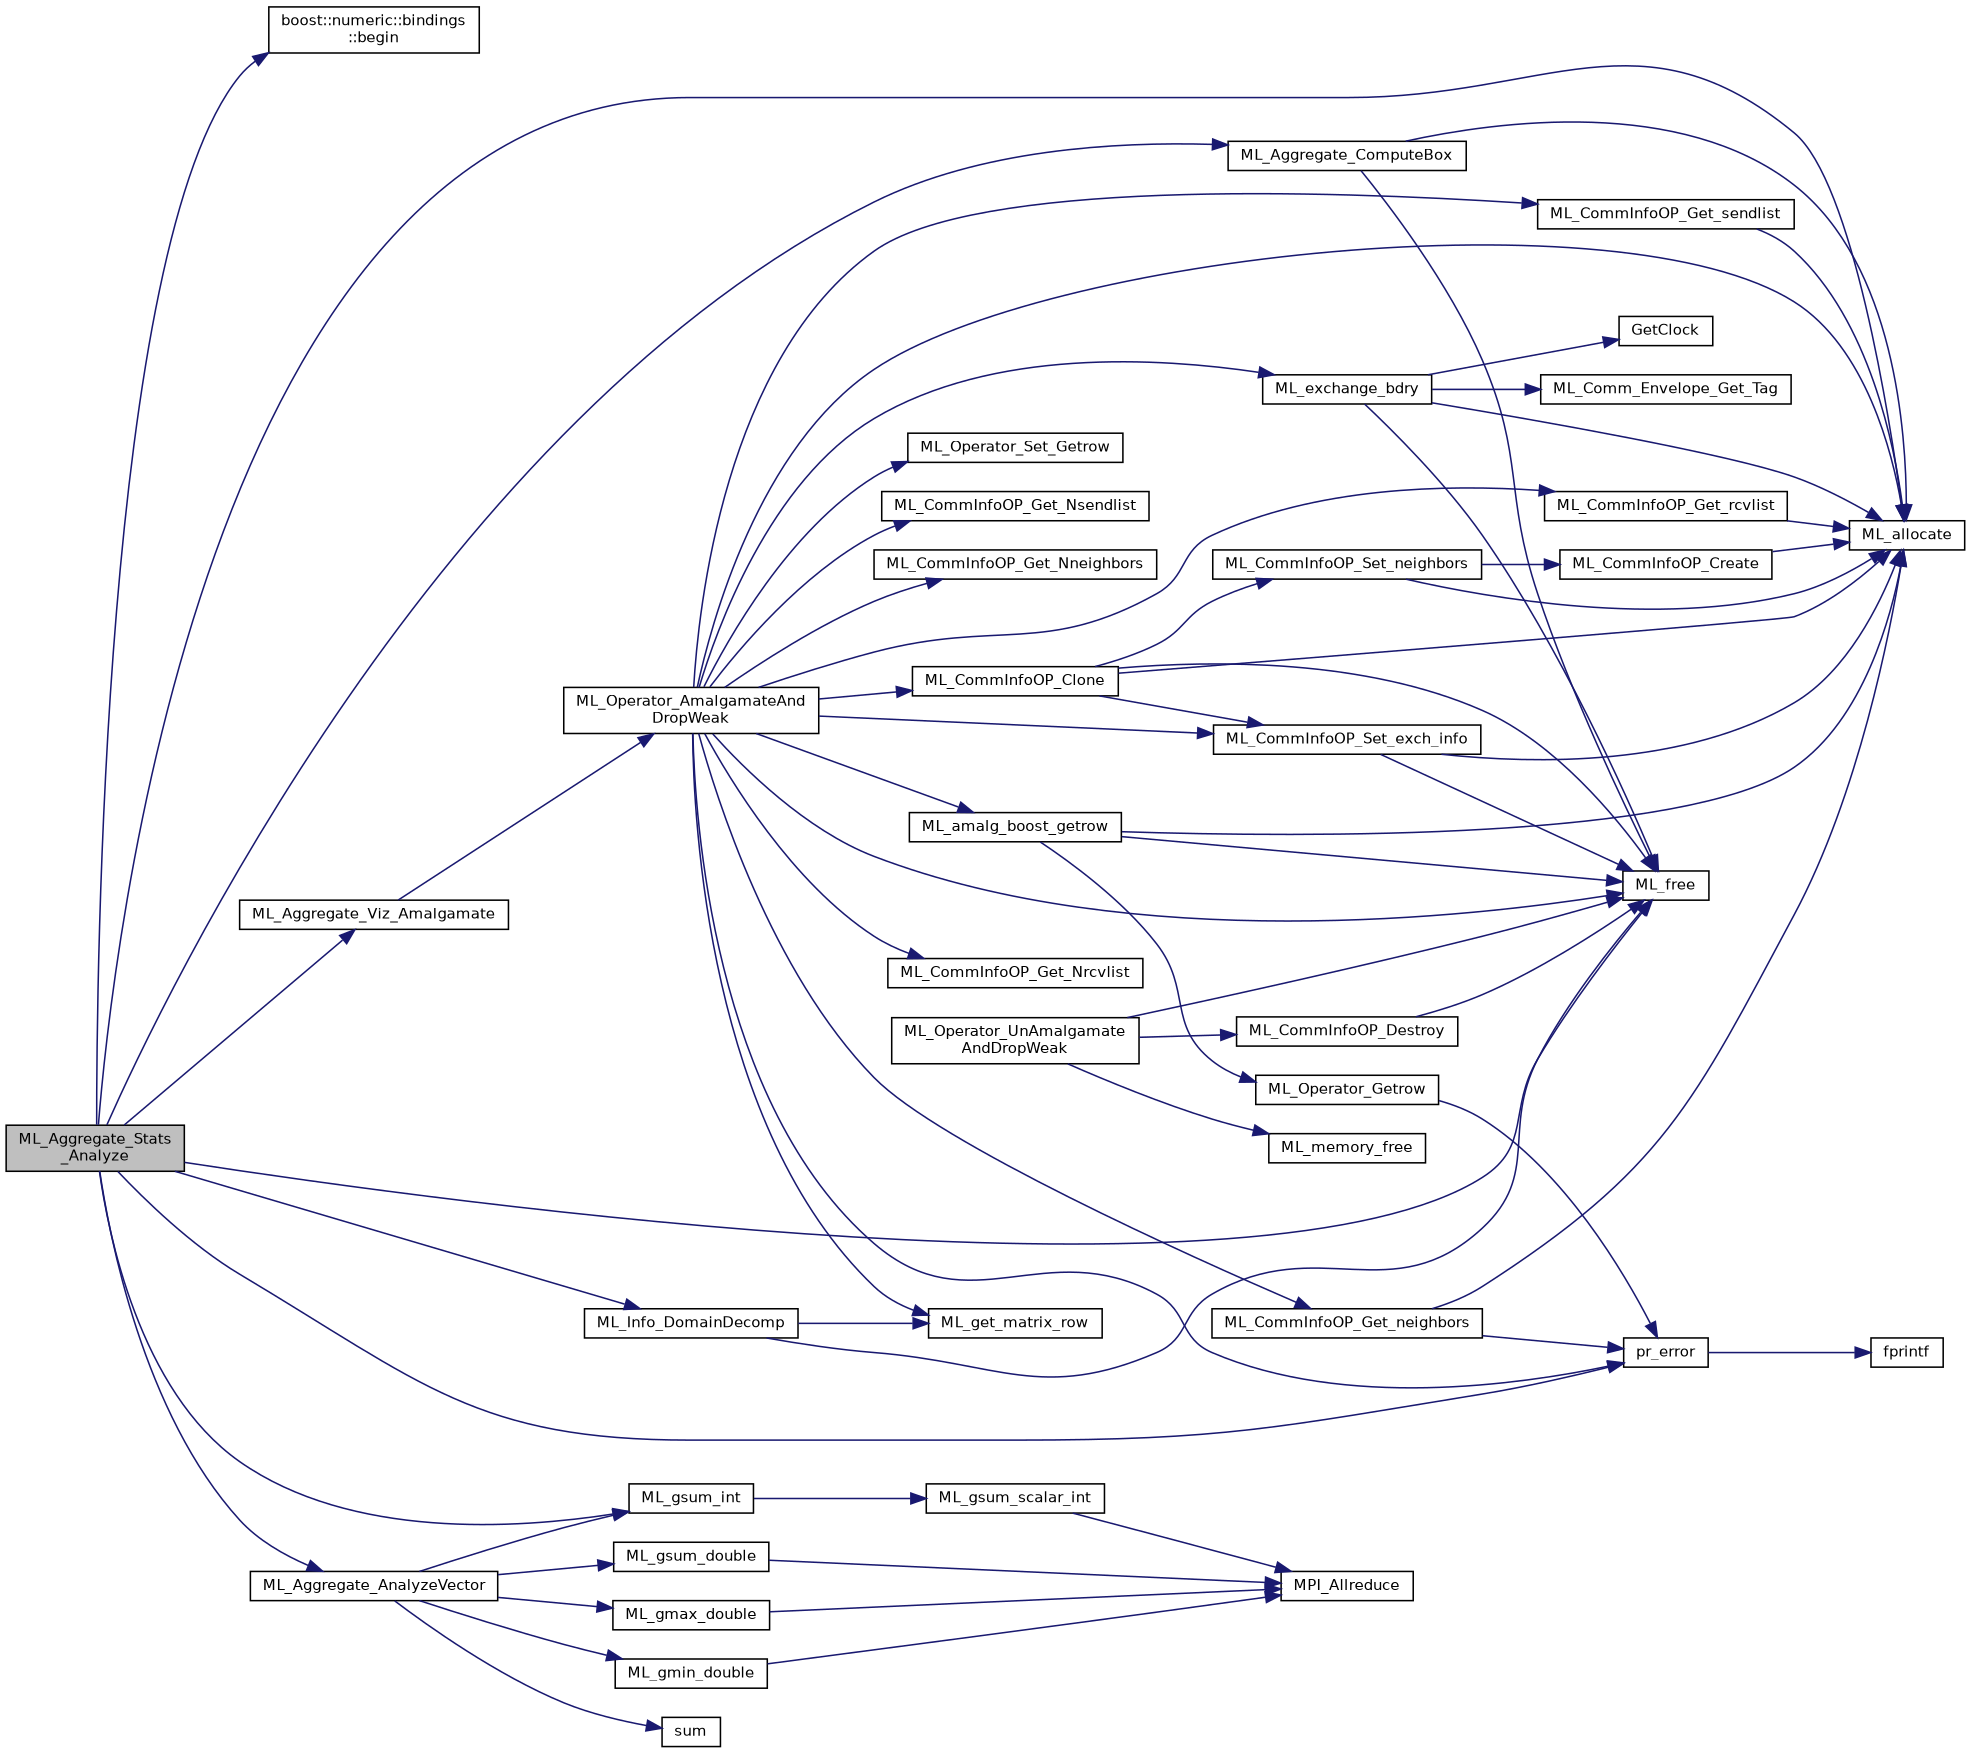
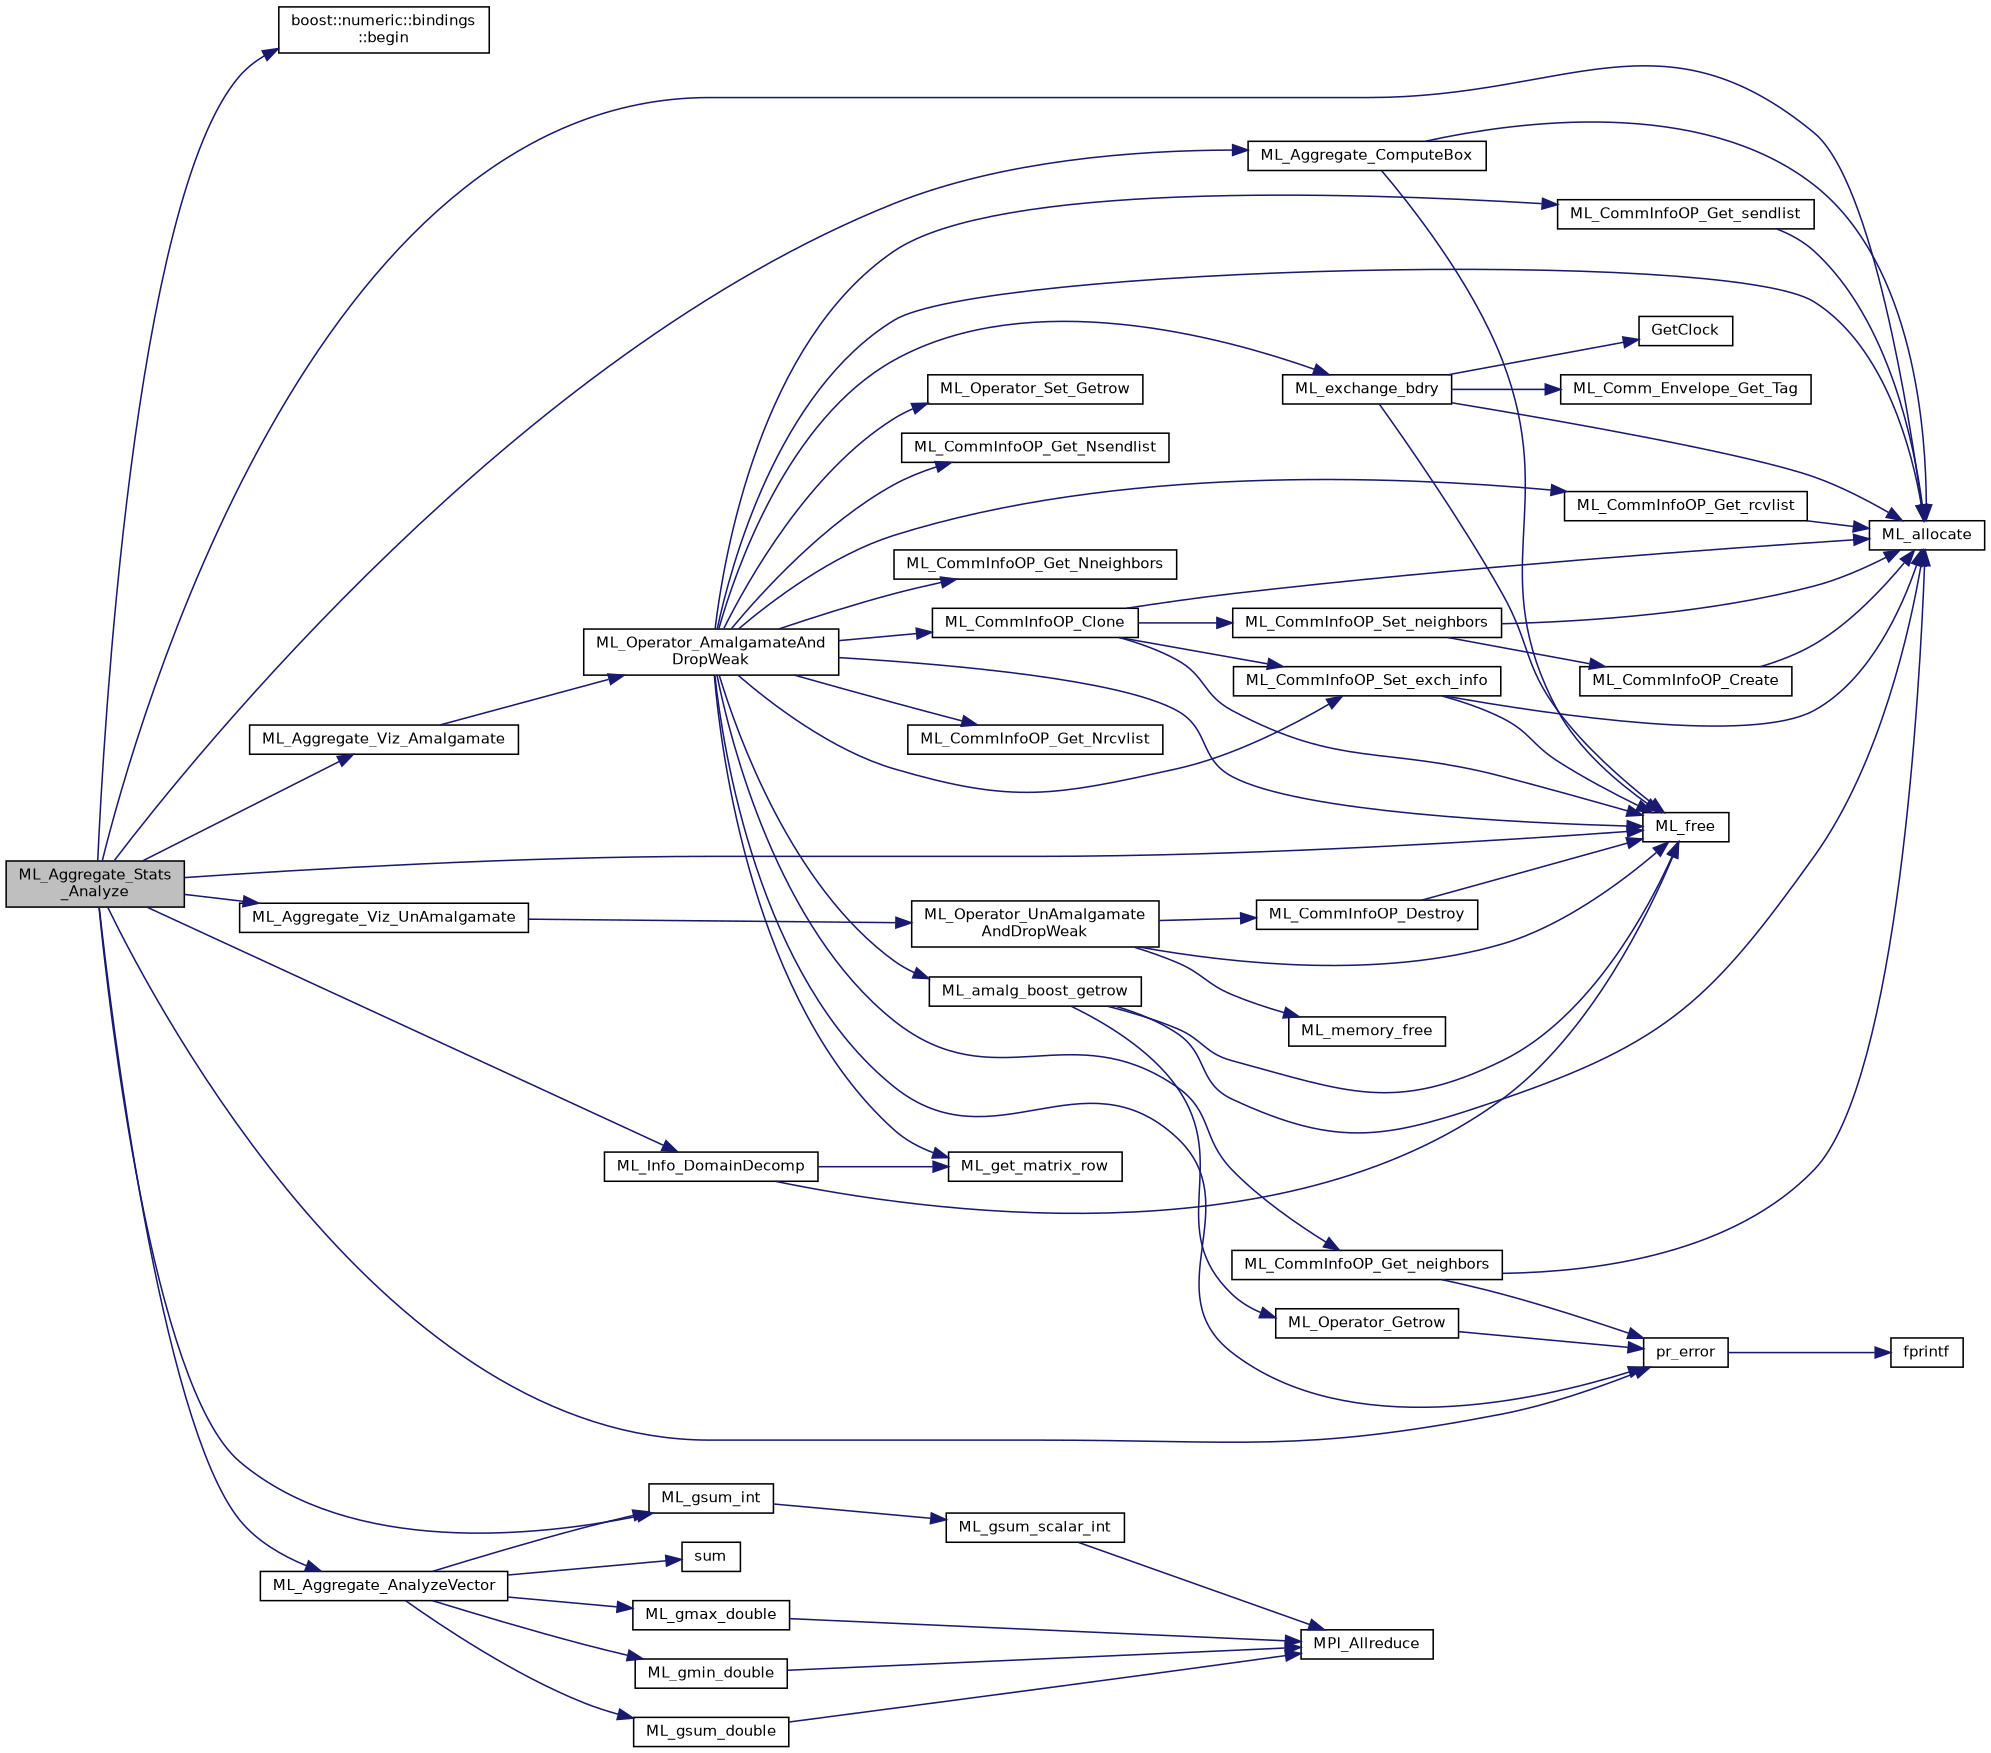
  digraph {
    rankdir=LR
    node [color=black fillcolor=white fontname=Helvetica fontsize=10 shape=record style=filled]
    edge [color=midnightblue fontname=Helvetica fontsize=10 labelfontname=Helvetica labelfontsize=10 style=solid]
    n1 [fillcolor=grey75 fontcolor=black height=0.2 label="ML_Aggregate_Stats\l_Analyze" width=0.4]
    n2 [height=0.2 label="boost::numeric::bindings\l::begin" width=0.4]
    n3 [height=0.2 label=ML_Aggregate_Viz_Amalgamate width=0.4]
    n4 [height=0.2 label=ML_allocate width=0.4]
    n5 [height=0.2 label=pr_error width=0.4]
    n6 [height=0.2 label=ML_free width=0.4]
    n7 [height=0.2 label=ML_Info_DomainDecomp width=0.4]
    n8 [height=0.2 label=ML_Aggregate_AnalyzeVector width=0.4]
    n9 [height=0.2 label=ML_gsum_int width=0.4]
    n10 [height=0.2 label=ML_Aggregate_ComputeBox width=0.4]
+   n11 [height=0.2 label=ML_Aggregate_Viz_UnAmalgamate width=0.4]
    n12 [height=0.2 label="ML_Operator_AmalgamateAnd\lDropWeak" width=0.4]
    n13 [height=0.2 label=fprintf width=0.4]
    n14 [height=0.2 label=ML_get_matrix_row width=0.4]
    n15 [height=0.2 label=sum width=0.4]
    n16 [height=0.2 label=ML_gmin_double width=0.4]
    n17 [height=0.2 label=ML_gsum_double width=0.4]
    n18 [height=0.2 label=ML_gmax_double width=0.4]
    n19 [height=0.2 label=ML_gsum_scalar_int width=0.4]
    n20 [height=0.2 label="ML_Operator_UnAmalgamate\lAndDropWeak" width=0.4]
    n21 [height=0.2 label=ML_exchange_bdry width=0.4]
    n22 [height=0.2 label=ML_CommInfoOP_Get_Nneighbors width=0.4]
    n23 [height=0.2 label=ML_CommInfoOP_Get_neighbors width=0.4]
    n24 [height=0.2 label=ML_CommInfoOP_Get_Nrcvlist width=0.4]
    n25 [height=0.2 label=ML_CommInfoOP_Get_rcvlist width=0.4]
    n26 [height=0.2 label=ML_Operator_Set_Getrow width=0.4]
    n27 [height=0.2 label=ML_amalg_boost_getrow width=0.4]
    n28 [height=0.2 label=ML_CommInfoOP_Clone width=0.4]
    n29 [height=0.2 label=ML_CommInfoOP_Set_exch_info width=0.4]
    n30 [height=0.2 label=ML_CommInfoOP_Get_Nsendlist width=0.4]
    n31 [height=0.2 label=ML_CommInfoOP_Get_sendlist width=0.4]
    n32 [height=0.2 label=GetClock width=0.4]
    n33 [height=0.2 label=ML_Comm_Envelope_Get_Tag width=0.4]
    n34 [height=0.2 label=ML_Operator_Getrow width=0.4]
    n35 [height=0.2 label=ML_CommInfoOP_Set_neighbors width=0.4]
    n36 [height=0.2 label=ML_CommInfoOP_Create width=0.4]
    n37 [height=0.2 label=MPI_Allreduce width=0.4]
    n38 [height=0.2 label=ML_CommInfoOP_Destroy width=0.4]
    n39 [height=0.2 label=ML_memory_free width=0.4]
    n1 -> n2
    n1 -> n3
    n1 -> n4
    n1 -> n5
    n1 -> n6
    n1 -> n7
    n1 -> n8
    n1 -> n9
    n1 -> n10
+   n1 -> n11
    n3 -> n12
    n5 -> n13
    n7 -> n6
    n7 -> n14
    n8 -> n9
    n8 -> n15
    n8 -> n16
    n8 -> n17
    n8 -> n18
    n9 -> n19
    n10 -> n4
    n10 -> n6
+   n11 -> n20
    n12 -> n4
    n12 -> n5
    n12 -> n6
    n12 -> n14
    n12 -> n21
    n12 -> n22
    n12 -> n23
    n12 -> n24
    n12 -> n25
    n12 -> n26
    n12 -> n27
    n12 -> n28
    n12 -> n29
    n12 -> n30
    n12 -> n31
    n16 -> n37
    n17 -> n37
    n18 -> n37
    n19 -> n37
    n20 -> n6
    n20 -> n38
    n20 -> n39
    n21 -> n4
    n21 -> n6
    n21 -> n32
    n21 -> n33
    n23 -> n4
    n23 -> n5
    n25 -> n4
    n27 -> n4
    n27 -> n6
    n27 -> n34
    n28 -> n4
    n28 -> n6
    n28 -> n29
    n28 -> n35
    n29 -> n4
    n29 -> n6
    n31 -> n4
    n34 -> n5
    n35 -> n4
    n35 -> n36
    n36 -> n4
    n38 -> n6
  }
